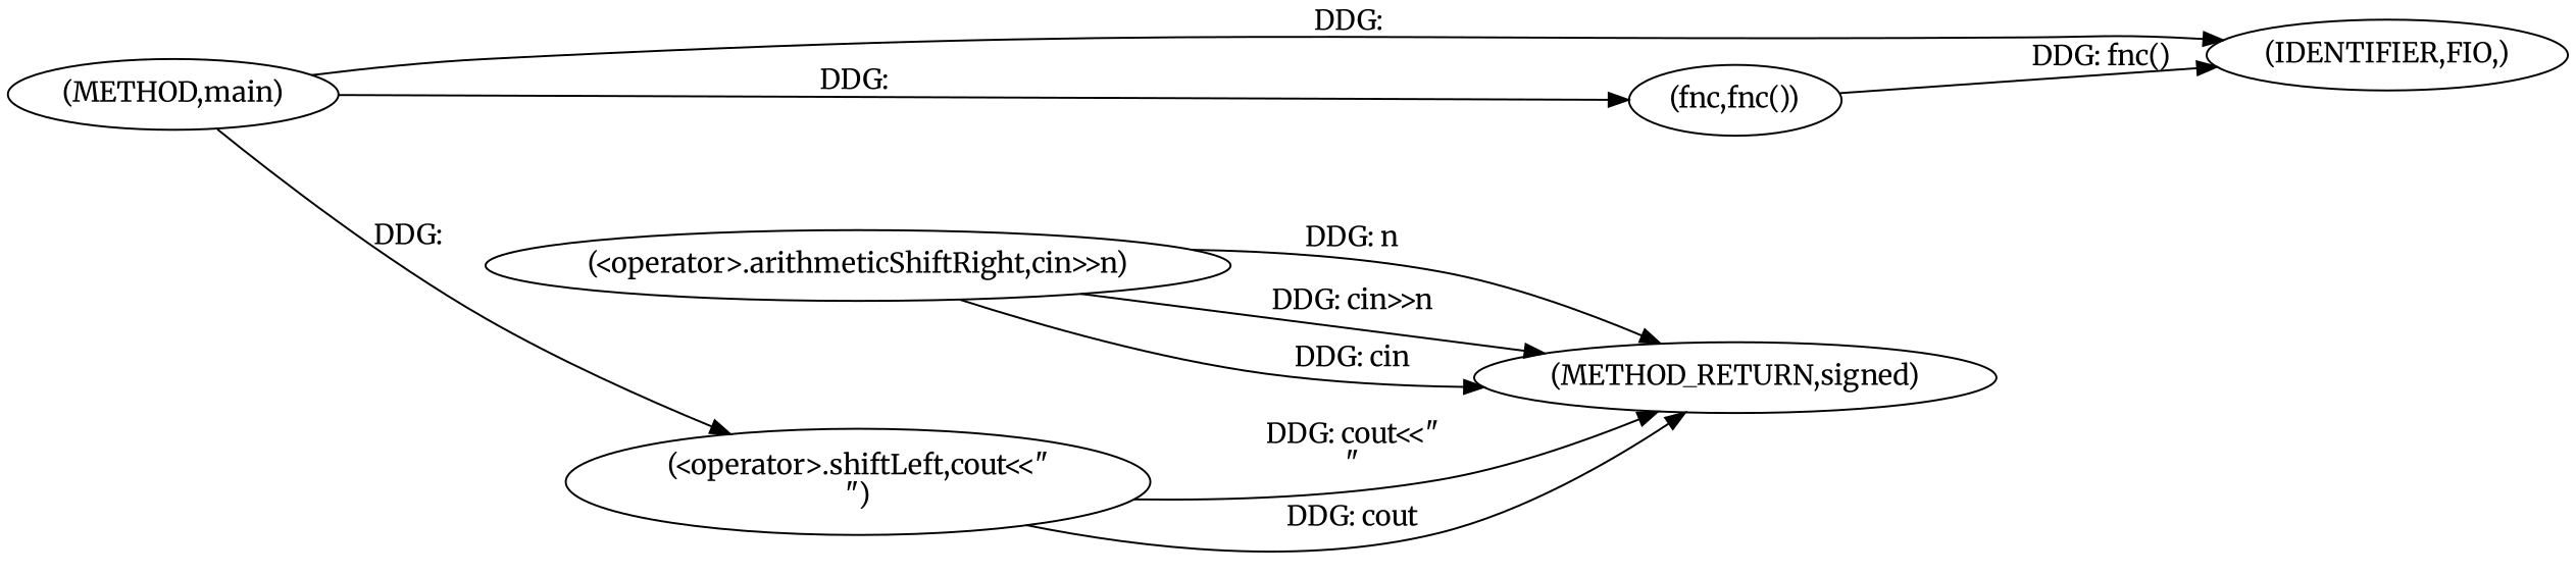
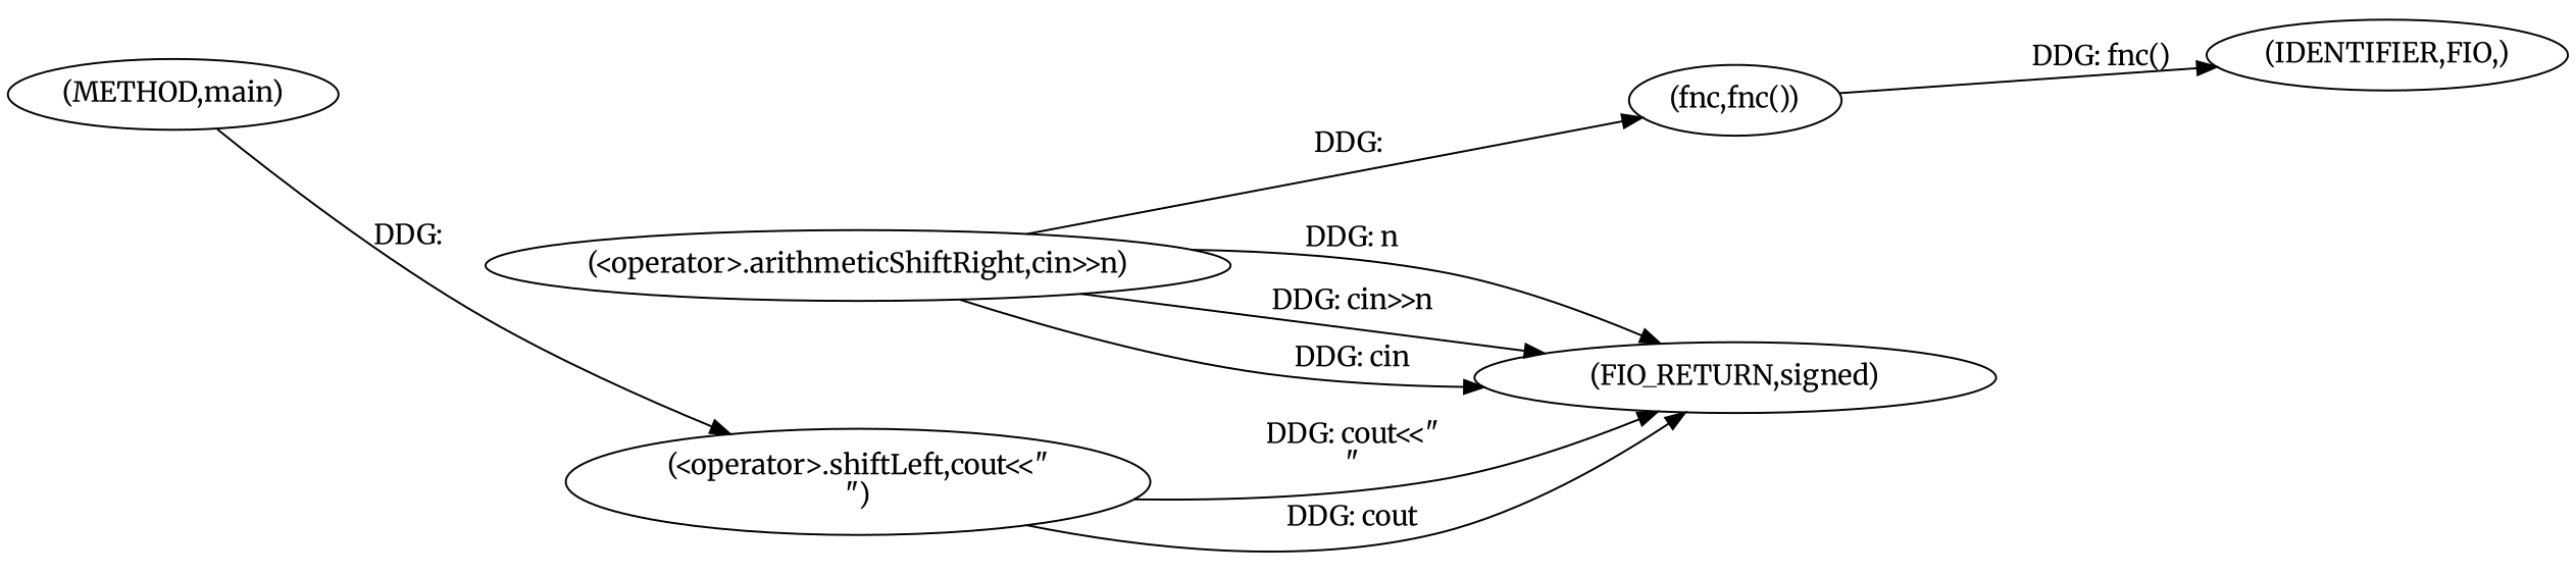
  digraph {
    fontname=Merriweather
    rankdir=LR
    node [fontname=Merriweather]
    edge [fontname=Merriweather]
    n1 [label="(METHOD,main)"]
    n2 [label="(IDENTIFIER,FIO,)"]
    n3 [label="(fnc,fnc())"]
    n4 [label="(<operator>.shiftLeft,cout<<\"\n\")"]
    n5 [label="(<operator>.arithmeticShiftRight,cin>>n)"]
-   n6 [label="(METHOD_RETURN,signed)"]
-   n1 -> n2 [label="DDG: "]
-   n1 -> n3 [label="DDG: "]
+   n6 [label="(FIO_RETURN,signed)"]
+   n5 -> n3 [label="DDG: "]
    n1 -> n4 [label="DDG: "]
    n3 -> n2 [label="DDG: fnc()"]
    n4 -> n6 [label="DDG: cout<<\"\n\""]
    n4 -> n6 [label="DDG: cout"]
    n5 -> n6 [label="DDG: n"]
    n5 -> n6 [label="DDG: cin>>n"]
    n5 -> n6 [label="DDG: cin"]
  }
